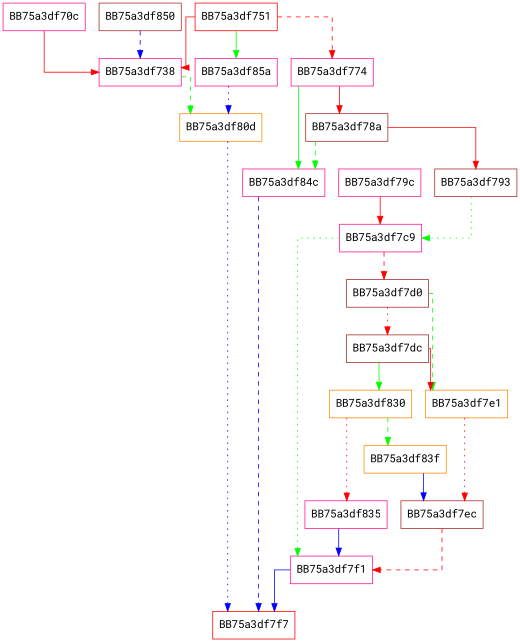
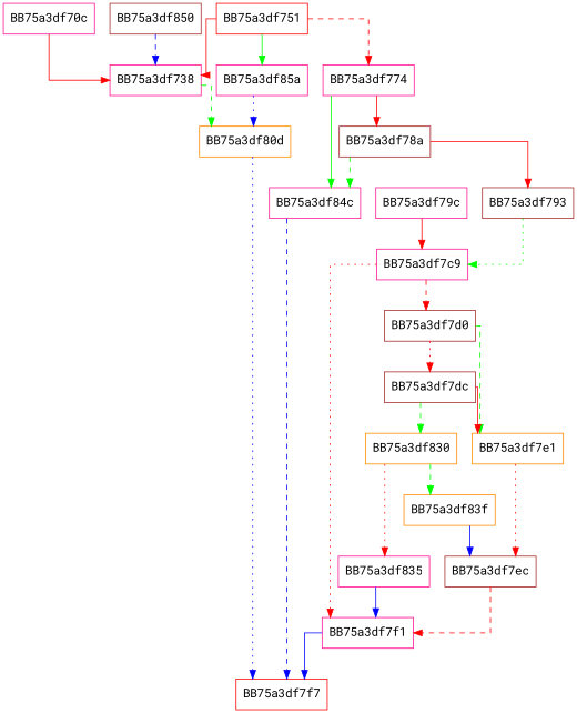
  digraph {
    fontname="Roboto Mono"
    splines=ortho
    node [color=deeppink fontname="Roboto Mono" shape=box]
    edge [color=red fontname="Roboto Mono" style=solid]
    BB75a3df70c
    BB75a3df738
    BB75a3df850 [color=brown]
    BB75a3df80d [color=darkorange]
    BB75a3df7f7 [color=red]
    BB75a3df751 [color=red]
    BB75a3df85a
    BB75a3df774
    BB75a3df84c
    BB75a3df78a [color=brown]
    BB75a3df793 [color=brown]
    BB75a3df7c9
    BB75a3df7f1
    BB75a3df7d0 [color=brown]
    BB75a3df79c
    BB75a3df7e1 [color=darkorange]
    BB75a3df7dc [color=brown]
    BB75a3df7ec [color=brown]
    BB75a3df830 [color=darkorange]
    BB75a3df83f [color=darkorange]
    BB75a3df835
    BB75a3df70c -> BB75a3df738
    BB75a3df738 -> BB75a3df80d [color=green style=dashed]
    BB75a3df850 -> BB75a3df738 [color=blue style=dashed]
    BB75a3df80d -> BB75a3df7f7 [color=blue style=dotted]
    BB75a3df751 -> BB75a3df738
    BB75a3df751 -> BB75a3df85a [color=green]
    BB75a3df751 -> BB75a3df774 [style=dashed]
    BB75a3df85a -> BB75a3df80d [color=blue style=dotted]
    BB75a3df774 -> BB75a3df84c [color=green]
    BB75a3df774 -> BB75a3df78a
    BB75a3df84c -> BB75a3df7f7 [color=blue style=dashed]
    BB75a3df78a -> BB75a3df84c [color=green style=dashed]
    BB75a3df78a -> BB75a3df793
    BB75a3df793 -> BB75a3df7c9 [color=green style=dotted]
-   BB75a3df7c9 -> BB75a3df7f1 [color=green style=dotted]
+   BB75a3df7c9 -> BB75a3df7f1 [style=dotted]
    BB75a3df7c9 -> BB75a3df7d0 [style=dashed]
    BB75a3df7f1 -> BB75a3df7f7 [color=blue]
    BB75a3df7d0 -> BB75a3df7e1 [color=green style=dashed]
    BB75a3df7d0 -> BB75a3df7dc [style=dotted]
    BB75a3df79c -> BB75a3df7c9
    BB75a3df7e1 -> BB75a3df7ec [style=dotted]
    BB75a3df7dc -> BB75a3df7e1
-   BB75a3df7dc -> BB75a3df830 [color=green]
+   BB75a3df7dc -> BB75a3df830 [color=green style=dashed]
    BB75a3df7ec -> BB75a3df7f1 [style=dashed]
    BB75a3df830 -> BB75a3df83f [color=green style=dashed]
    BB75a3df830 -> BB75a3df835 [style=dotted]
    BB75a3df83f -> BB75a3df7ec [color=blue]
    BB75a3df835 -> BB75a3df7f1 [color=blue]
  }
